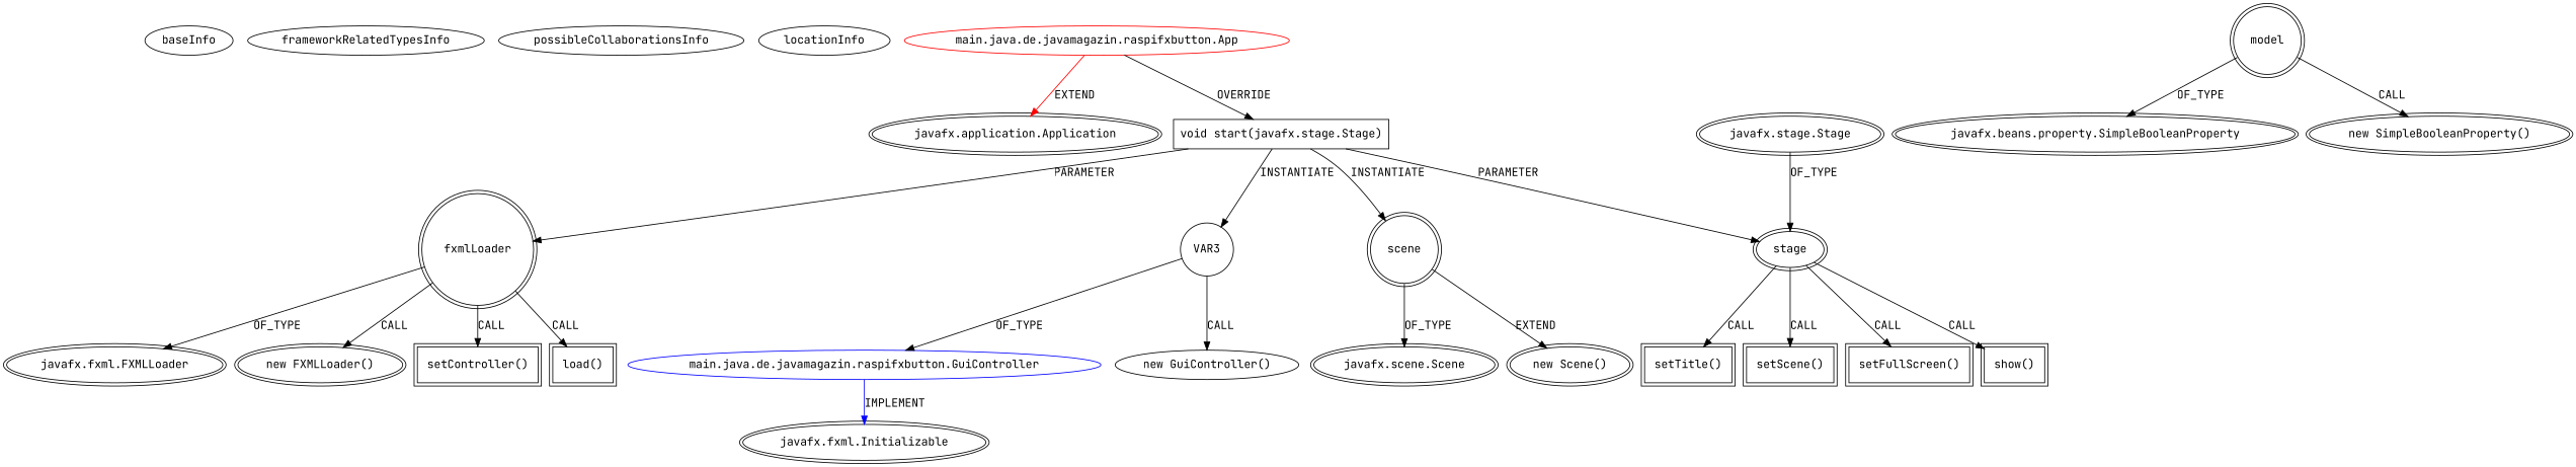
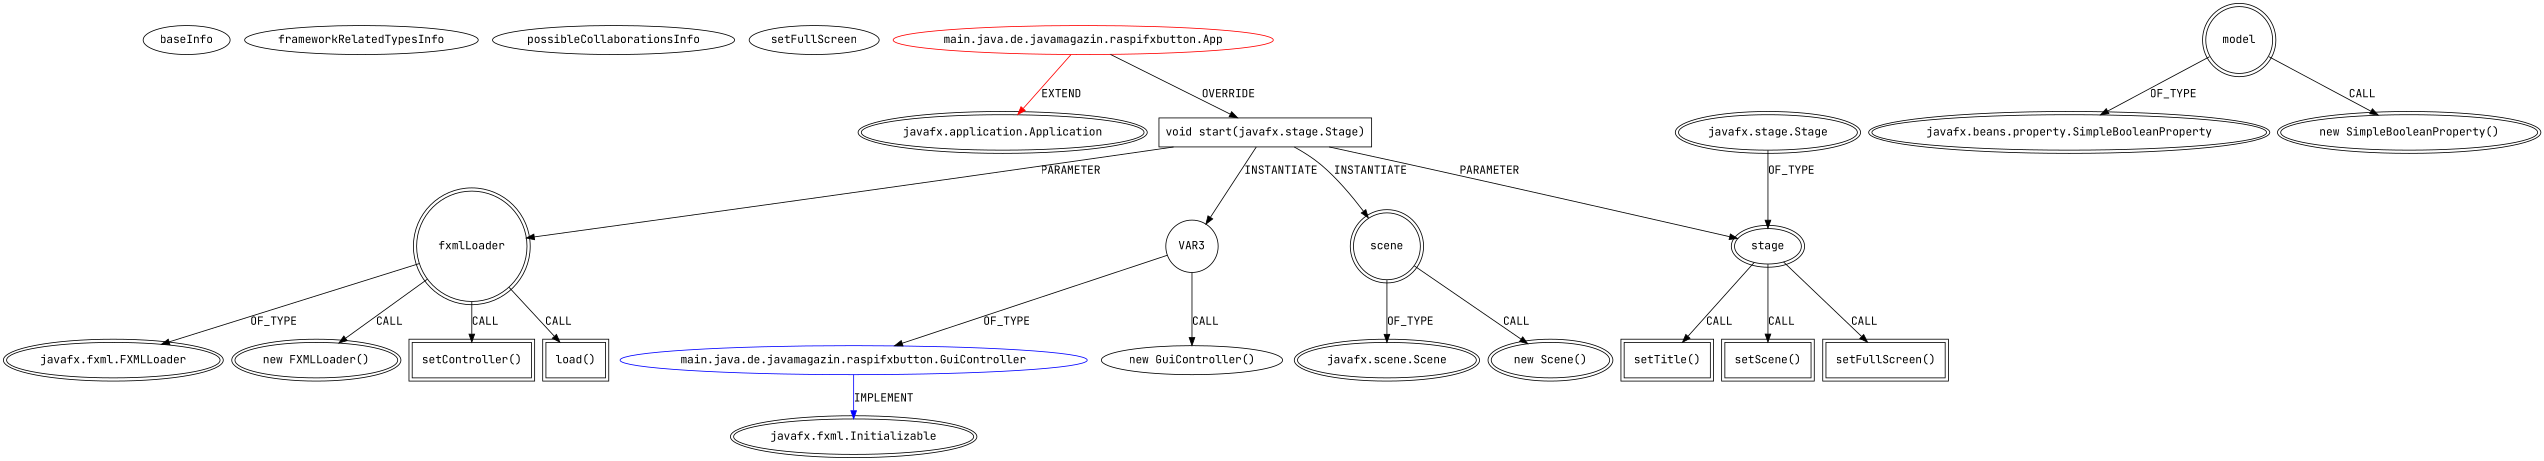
  digraph {
    fontname="JetBrains Mono"
    node [fontname="JetBrains Mono" isFrameworkType=true vertexType=INSIDE_CALL peripheries=2]
    edge [fontname="JetBrains Mono"]
    baseInfo [category=extension_graph graphId=4102 isAnonymous=false possibleRelation=true isFrameworkType="" vertexType="" peripheries=""]
    frameworkRelatedTypesInfo [0="javafx.application.Application" isFrameworkType="" vertexType="" peripheries=""]
    possibleCollaborationsInfo [0="4102~OVERRIDING_METHOD_DECLARATION-INSTANTIATION-~javafx.application.Application ~javafx.fxml.Initializable ~false~false" isFrameworkType="" vertexType="" peripheries=""]
-   locationInfo [contextSignature=App filePath="/scheuchzer-raspi-fx-button/raspi-fx-button-master/src/main/java/de/javamagazin/raspifxbutton/App.java" graphId=4102 projectName="scheuchzer-raspi-fx-button" isFrameworkType="" vertexType="" peripheries=""]
+   locationInfo [contextSignature=App filePath="/scheuchzer-raspi-fx-button/raspi-fx-button-master/src/main/java/de/javamagazin/raspifxbutton/App.java" graphId=4102 projectName="scheuchzer-raspi-fx-button" label=setFullScreen isFrameworkType="" vertexType="" peripheries=""]
    n5 [color=red isFrameworkType=false label="main.java.de.javamagazin.raspifxbutton.App" vertexType=ROOT_CLIENT_CLASS_DECLARATION peripheries=""]
    n6 [label="javafx.application.Application" vertexType=FRAMEWORK_CLASS_TYPE]
    n7 [isFrameworkType=false label="void start(javafx.stage.Stage)" shape=box vertexType=OVERRIDING_METHOD_DECLARATION peripheries=""]
    n8 [label=stage vertexType=PARAMETER_DECLARATION]
    n9 [label=fxmlLoader shape=circle vertexType=VARIABLE_EXPRESION]
    n10 [isFrameworkType=false label=VAR3 shape=circle vertexType=VARIABLE_EXPRESION peripheries=""]
    n11 [label=scene shape=circle vertexType=VARIABLE_EXPRESION]
    n12 [label="setTitle()" shape=box]
    n13 [label="setScene()" shape=box]
    n14 [label="setFullScreen()" shape=box]
-   n15 [label="show()" shape=box]
    n16 [label=model shape=circle vertexType=VARIABLE_EXPRESION]
    n17 [label="javafx.beans.property.SimpleBooleanProperty" vertexType=FRAMEWORK_CLASS_TYPE]
    n18 [label="new SimpleBooleanProperty()" vertexType=CONSTRUCTOR_CALL]
    n19 [label="javafx.fxml.FXMLLoader" vertexType=FRAMEWORK_CLASS_TYPE]
    n20 [label="new FXMLLoader()" vertexType=CONSTRUCTOR_CALL]
    n21 [label="setController()" shape=box]
    n22 [label="load()" shape=box]
    n23 [color=blue isFrameworkType=false label="main.java.de.javamagazin.raspifxbutton.GuiController" vertexType=REFERENCE_CLIENT_CLASS_DECLARATION peripheries=""]
    n24 [isFrameworkType=false label="new GuiController()" vertexType=CONSTRUCTOR_CALL peripheries=""]
    n25 [label="javafx.scene.Scene" vertexType=FRAMEWORK_CLASS_TYPE]
    n26 [label="new Scene()" vertexType=CONSTRUCTOR_CALL]
    n27 [label="javafx.stage.Stage" vertexType=FRAMEWORK_CLASS_TYPE]
    n28 [label="javafx.fxml.Initializable" vertexType=FRAMEWORK_INTERFACE_TYPE]
    n5 -> n6 [color=red label=EXTEND]
    n5 -> n7 [label=OVERRIDE]
    n7 -> n8 [label=PARAMETER]
    n7 -> n9 [label=PARAMETER]
    n7 -> n10 [label=INSTANTIATE]
    n7 -> n11 [label=INSTANTIATE]
    n8 -> n12 [label=CALL]
    n8 -> n13 [label=CALL]
    n8 -> n14 [label=CALL]
-   n8 -> n15 [label=CALL]
    n9 -> n19 [label=OF_TYPE]
    n9 -> n20 [label=CALL]
    n9 -> n21 [label=CALL]
    n9 -> n22 [label=CALL]
    n10 -> n23 [label=OF_TYPE]
    n10 -> n24 [label=CALL]
    n11 -> n25 [label=OF_TYPE]
-   n11 -> n26 [label=EXTEND]
+   n11 -> n26 [label=CALL]
    n16 -> n17 [label=OF_TYPE]
    n16 -> n18 [label=CALL]
    n23 -> n28 [color=blue label=IMPLEMENT]
    n27 -> n8 [label=OF_TYPE]
  }
